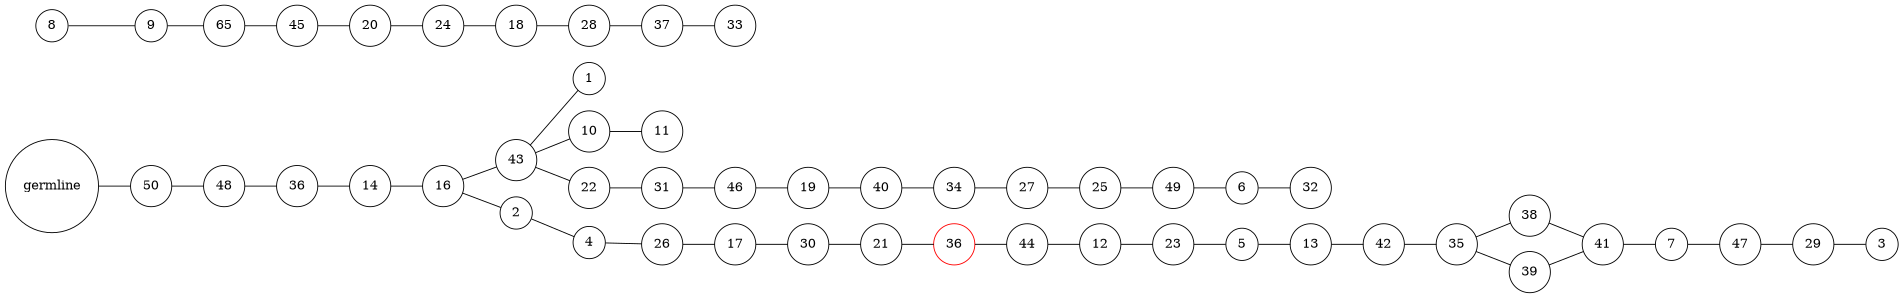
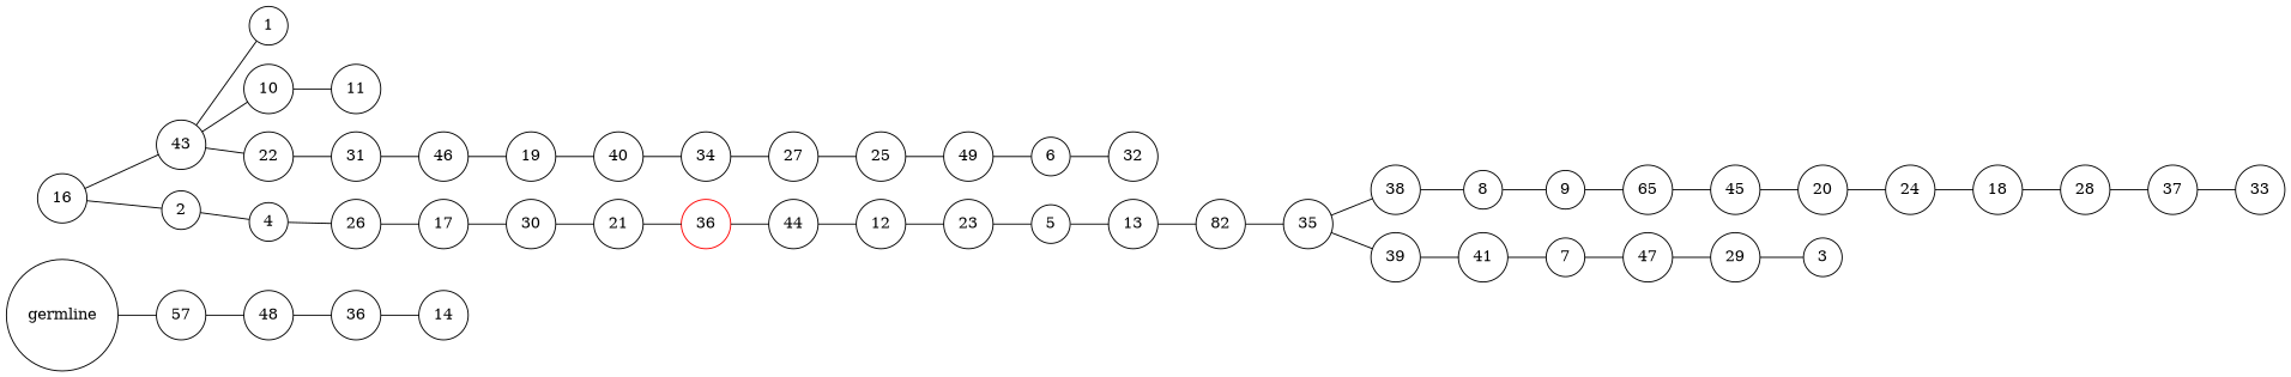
  graph {
    rankdir=LR
    splines=line
    node [shape=circle]
    n1 [label=germline]
-   n2 [label=50]
+   n2 [label=57]
    n3 [label=48]
    n4 [label=36]
    n5 [label=14]
    n6 [label=16]
    n7 [label=43]
    n8 [label=2]
    n9 [label=1]
    n10 [label=10]
    n11 [label=22]
    n12 [label=4]
    n13 [label=11]
    n14 [label=31]
    n15 [label=46]
    n16 [label=19]
    n17 [label=40]
    n18 [label=34]
    n19 [label=27]
    n20 [label=25]
    n21 [label=49]
    n22 [label=6]
    n23 [label=32]
    n24 [label=26]
    n25 [label=17]
    n26 [label=30]
    n27 [label=21]
    n28 [color=red label=36]
    n29 [label=44]
    n30 [label=12]
    n31 [label=23]
    n32 [label=5]
    n33 [label=13]
-   n34 [label=42]
+   n34 [label=82]
    n35 [label=35]
    n36 [label=38]
    n37 [label=39]
    n38 [label=8]
    n39 [label=41]
    n40 [label=9]
    n41 [label=65]
    n42 [label=45]
    n43 [label=20]
    n44 [label=24]
    n45 [label=18]
    n46 [label=28]
    n47 [label=37]
    n48 [label=33]
    n49 [label=7]
    n50 [label=47]
    n51 [label=29]
    n52 [label=3]
    n1 -- n2
    n2 -- n3
    n3 -- n4
    n4 -- n5
-   n5 -- n6
    n6 -- n7
    n6 -- n8
    n7 -- n9
    n7 -- n10
    n7 -- n11
    n8 -- n12
    n10 -- n13
    n11 -- n14
    n12 -- n24
    n14 -- n15
    n15 -- n16
    n16 -- n17
    n17 -- n18
    n18 -- n19
    n19 -- n20
    n20 -- n21
    n21 -- n22
    n22 -- n23
    n24 -- n25
    n25 -- n26
    n26 -- n27
    n27 -- n28
    n28 -- n29
    n29 -- n30
    n30 -- n31
    n31 -- n32
    n32 -- n33
    n33 -- n34
    n34 -- n35
    n35 -- n36
    n35 -- n37
-   n36 -- n39
+   n36 -- n38
    n37 -- n39
    n38 -- n40
    n39 -- n49
    n40 -- n41
    n41 -- n42
    n42 -- n43
    n43 -- n44
    n44 -- n45
    n45 -- n46
    n46 -- n47
    n47 -- n48
    n49 -- n50
    n50 -- n51
    n51 -- n52
  }
